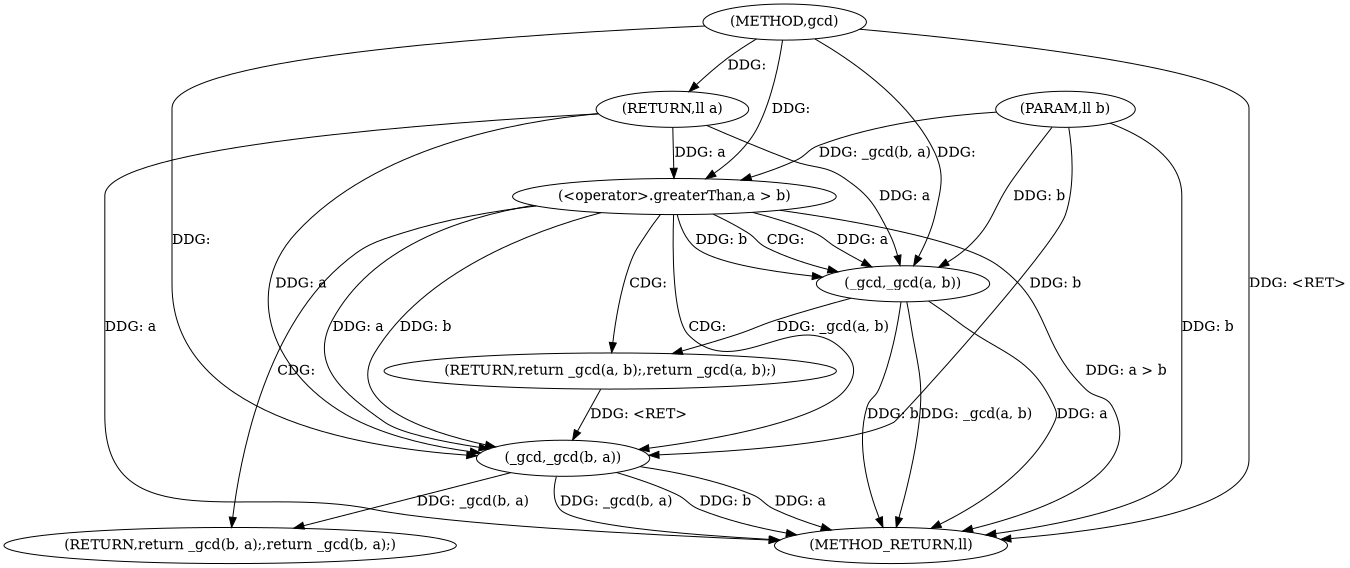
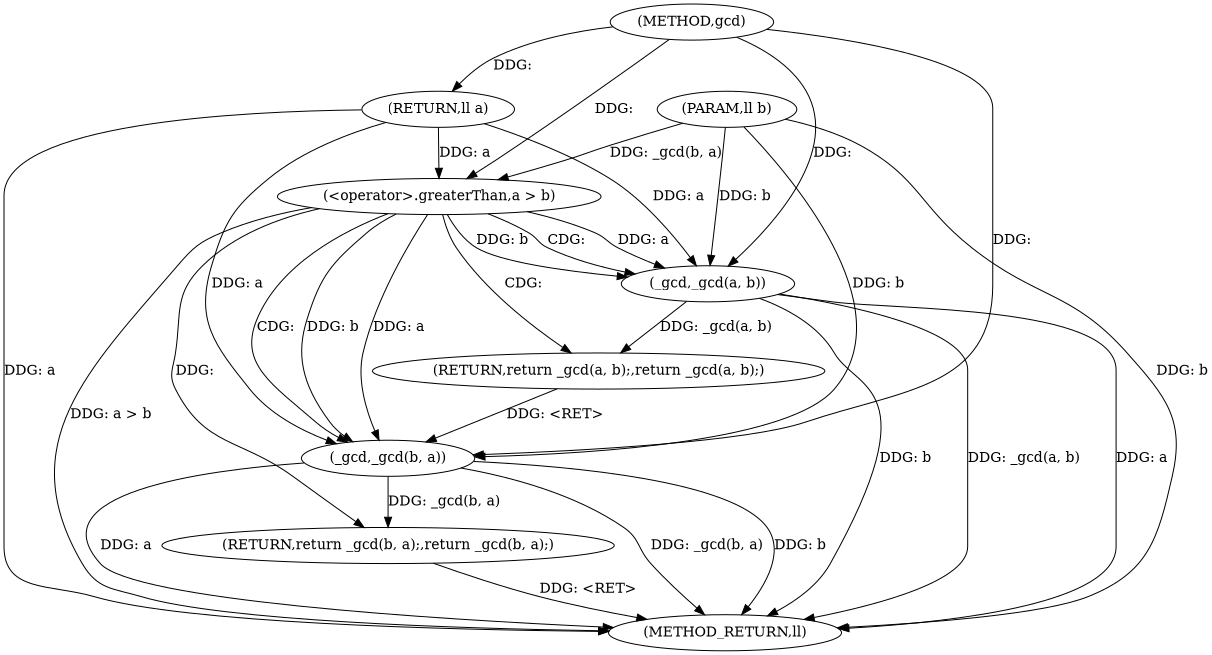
  digraph {
    n1 [label="(METHOD,gcd)"]
    n2 [label="(RETURN,ll a)"]
    n3 [label="(<operator>.greaterThan,a > b)"]
    n4 [label="(_gcd,_gcd(b, a))"]
    n5 [label="(_gcd,_gcd(a, b))"]
    n6 [label="(METHOD_RETURN,ll)"]
    n7 [label="(PARAM,ll b)"]
    n8 [label="(RETURN,return _gcd(b, a);,return _gcd(b, a);)"]
    n9 [label="(RETURN,return _gcd(a, b);,return _gcd(a, b);)"]
    n1 -> n2 [label="DDG: "]
    n1 -> n3 [label="DDG: "]
    n1 -> n4 [label="DDG: "]
    n1 -> n5 [label="DDG: "]
    n2 -> n3 [label="DDG: a"]
    n2 -> n4 [label="DDG: a"]
    n2 -> n5 [label="DDG: a"]
    n2 -> n6 [label="DDG: a"]
    n3 -> n4 [label="DDG: b"]
    n3 -> n4 [label="DDG: a"]
    n3 -> n4 [label="CDG: "]
    n3 -> n5 [label="DDG: a"]
    n3 -> n5 [label="DDG: b"]
    n3 -> n5 [label="CDG: "]
    n3 -> n6 [label="DDG: a > b"]
-   n3 -> n8 [label="CDG: "]
+   n3 -> n8 [label="DDG: "]
    n3 -> n9 [label="CDG: "]
    n4 -> n6 [label="DDG: b"]
    n4 -> n6 [label="DDG: a"]
    n4 -> n6 [label="DDG: _gcd(b, a)"]
    n4 -> n8 [label="DDG: _gcd(b, a)"]
    n5 -> n6 [label="DDG: a"]
    n5 -> n6 [label="DDG: b"]
    n5 -> n6 [label="DDG: _gcd(a, b)"]
    n5 -> n9 [label="DDG: _gcd(a, b)"]
    n7 -> n3 [label="DDG: _gcd(b, a)"]
    n7 -> n4 [label="DDG: b"]
    n7 -> n5 [label="DDG: b"]
    n7 -> n6 [label="DDG: b"]
-   n1 -> n6 [label="DDG: <RET>"]
+   n8 -> n6 [label="DDG: <RET>"]
    n9 -> n4 [label="DDG: <RET>"]
  }
